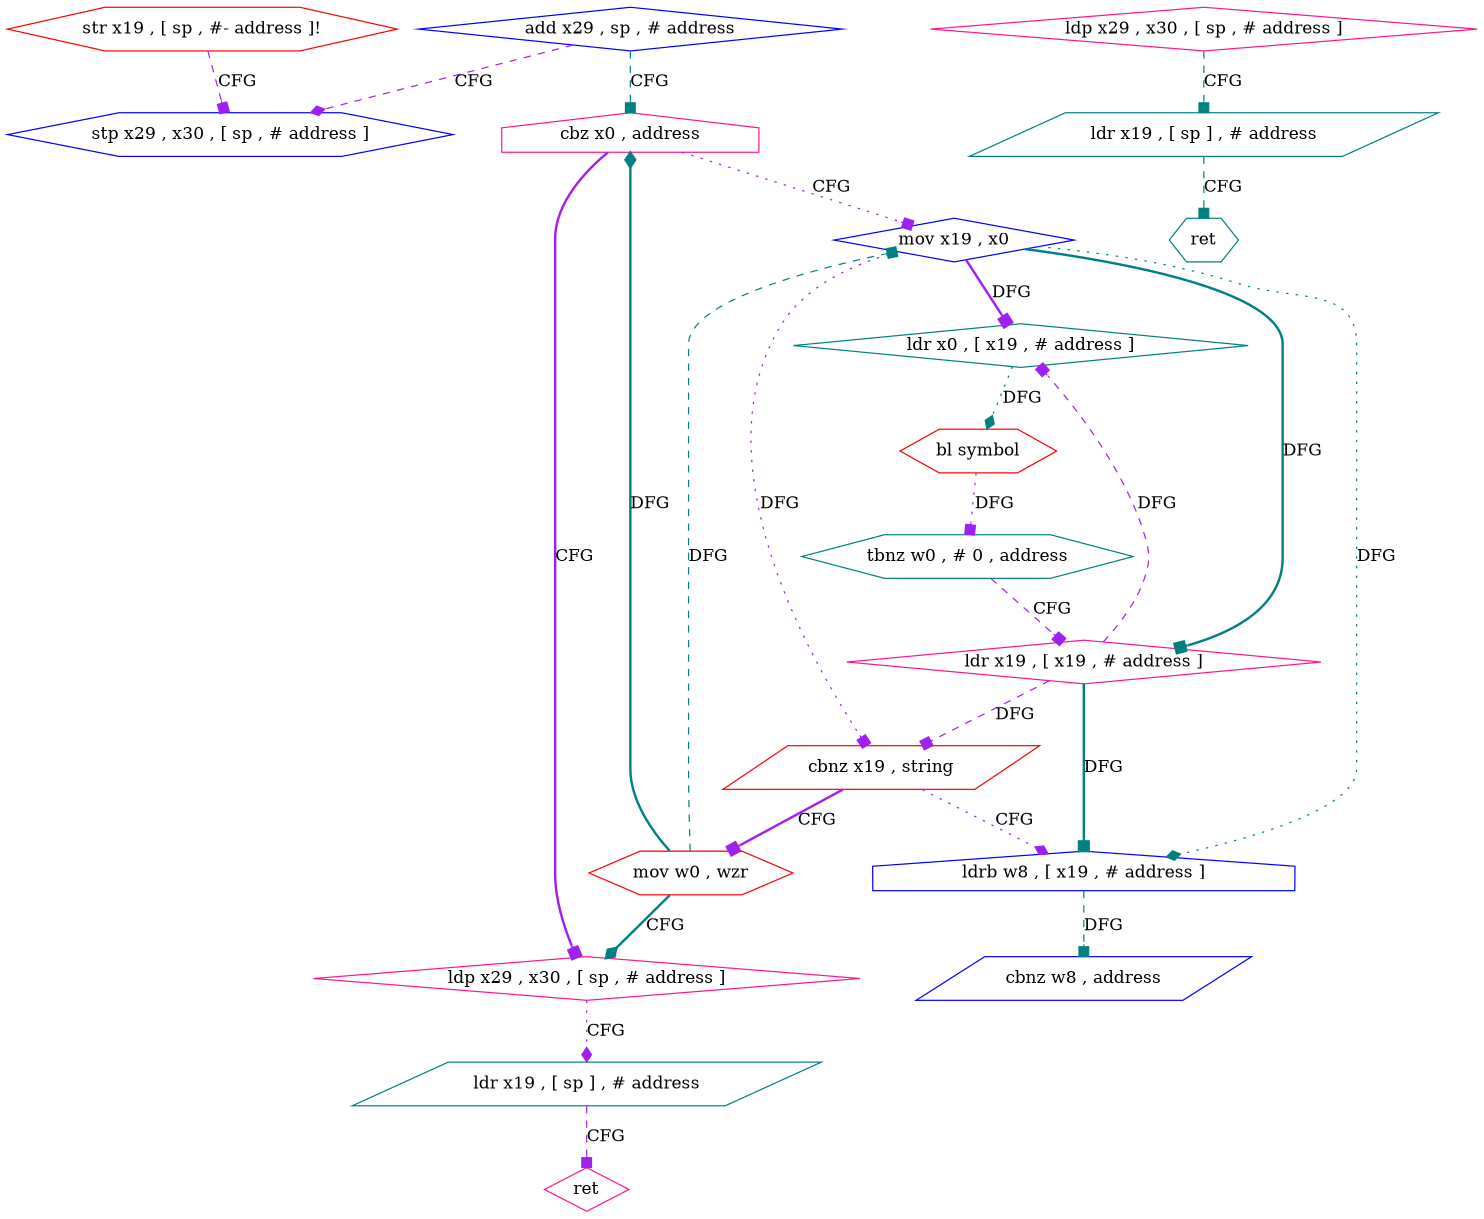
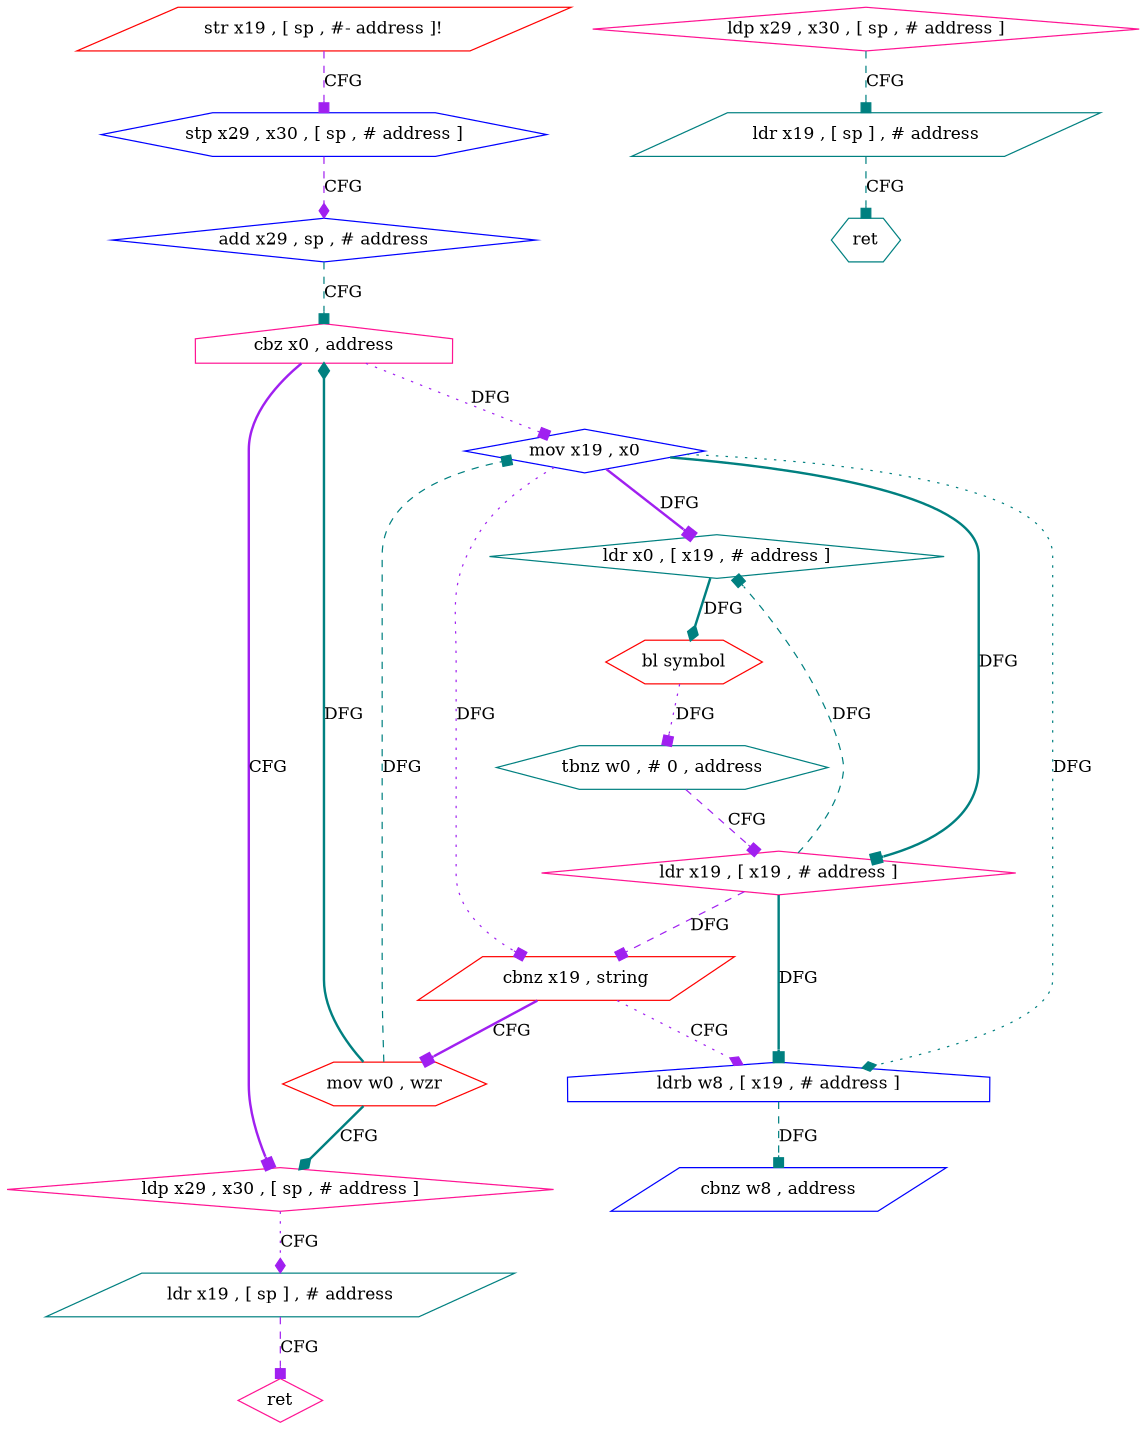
  digraph {
    node [color=blue shape=diamond]
    edge [arrowhead=box color=purple style=dashed]
-   n1 [color=red label="str x19 , [ sp , #- address ]!" shape=hexagon]
+   n1 [color=red label="str x19 , [ sp , #- address ]!" shape=parallelogram]
    n2 [label="stp x29 , x30 , [ sp , # address ]" shape=hexagon]
    n3 [label="add x29 , sp , # address"]
    n4 [color=deeppink label="cbz x0 , address" shape=house]
    n5 [color=deeppink label="ldp x29 , x30 , [ sp , # address ]"]
    n6 [label="mov x19 , x0"]
    n7 [color=teal label="ldr x19 , [ sp ] , # address" shape=parallelogram]
    n8 [label="ldrb w8 , [ x19 , # address ]" shape=house]
    n9 [color=teal label="ldr x0 , [ x19 , # address ]"]
    n10 [color=deeppink label="ldr x19 , [ x19 , # address ]"]
    n11 [color=red label="cbnz x19 , string" shape=parallelogram]
    n12 [color=deeppink label=ret]
    n13 [label="cbnz w8 , address" shape=parallelogram]
    n14 [color=red label="bl symbol" shape=hexagon]
    n15 [color=red label="mov w0 , wzr" shape=hexagon]
    n16 [color=deeppink label="ldp x29 , x30 , [ sp , # address ]"]
    n17 [color=teal label="ldr x19 , [ sp ] , # address" shape=parallelogram]
    n18 [color=teal label=ret shape=hexagon]
    n19 [color=teal label="tbnz w0 , # 0 , address" shape=hexagon]
    n1 -> n2 [label=CFG]
-   n3 -> n2 [arrowhead=diamond label=CFG]
+   n2 -> n3 [arrowhead=diamond label=CFG]
    n3 -> n4 [color=teal label=CFG]
    n4 -> n5 [label=CFG style=bold]
-   n4 -> n6 [label=CFG style=dotted]
+   n4 -> n6 [label=DFG style=dotted]
    n5 -> n7 [arrowhead=diamond label=CFG style=dotted]
    n6 -> n8 [arrowhead=diamond color=teal label=DFG style=dotted]
    n6 -> n9 [label=DFG style=bold]
    n6 -> n10 [color=teal label=DFG style=bold]
    n6 -> n11 [label=DFG style=dotted]
    n7 -> n12 [label=CFG]
    n8 -> n13 [color=teal label=DFG]
-   n9 -> n14 [arrowhead=diamond color=teal label=DFG style=dotted]
+   n9 -> n14 [arrowhead=diamond color=teal label=DFG style=bold]
    n10 -> n8 [color=teal label=DFG style=bold]
-   n10 -> n9 [label=DFG]
+   n10 -> n9 [color=teal label=DFG]
    n10 -> n11 [label=DFG]
    n11 -> n8 [arrowhead=diamond label=CFG style=dotted]
    n11 -> n15 [label=CFG style=bold]
    n14 -> n19 [label=DFG style=dotted]
    n15 -> n4 [arrowhead=diamond color=teal label=DFG style=bold]
    n15 -> n5 [arrowhead=diamond color=teal label=CFG style=bold]
    n15 -> n6 [color=teal label=DFG]
    n16 -> n17 [color=teal label=CFG]
    n17 -> n18 [color=teal label=CFG]
    n19 -> n10 [label=CFG]
  }
